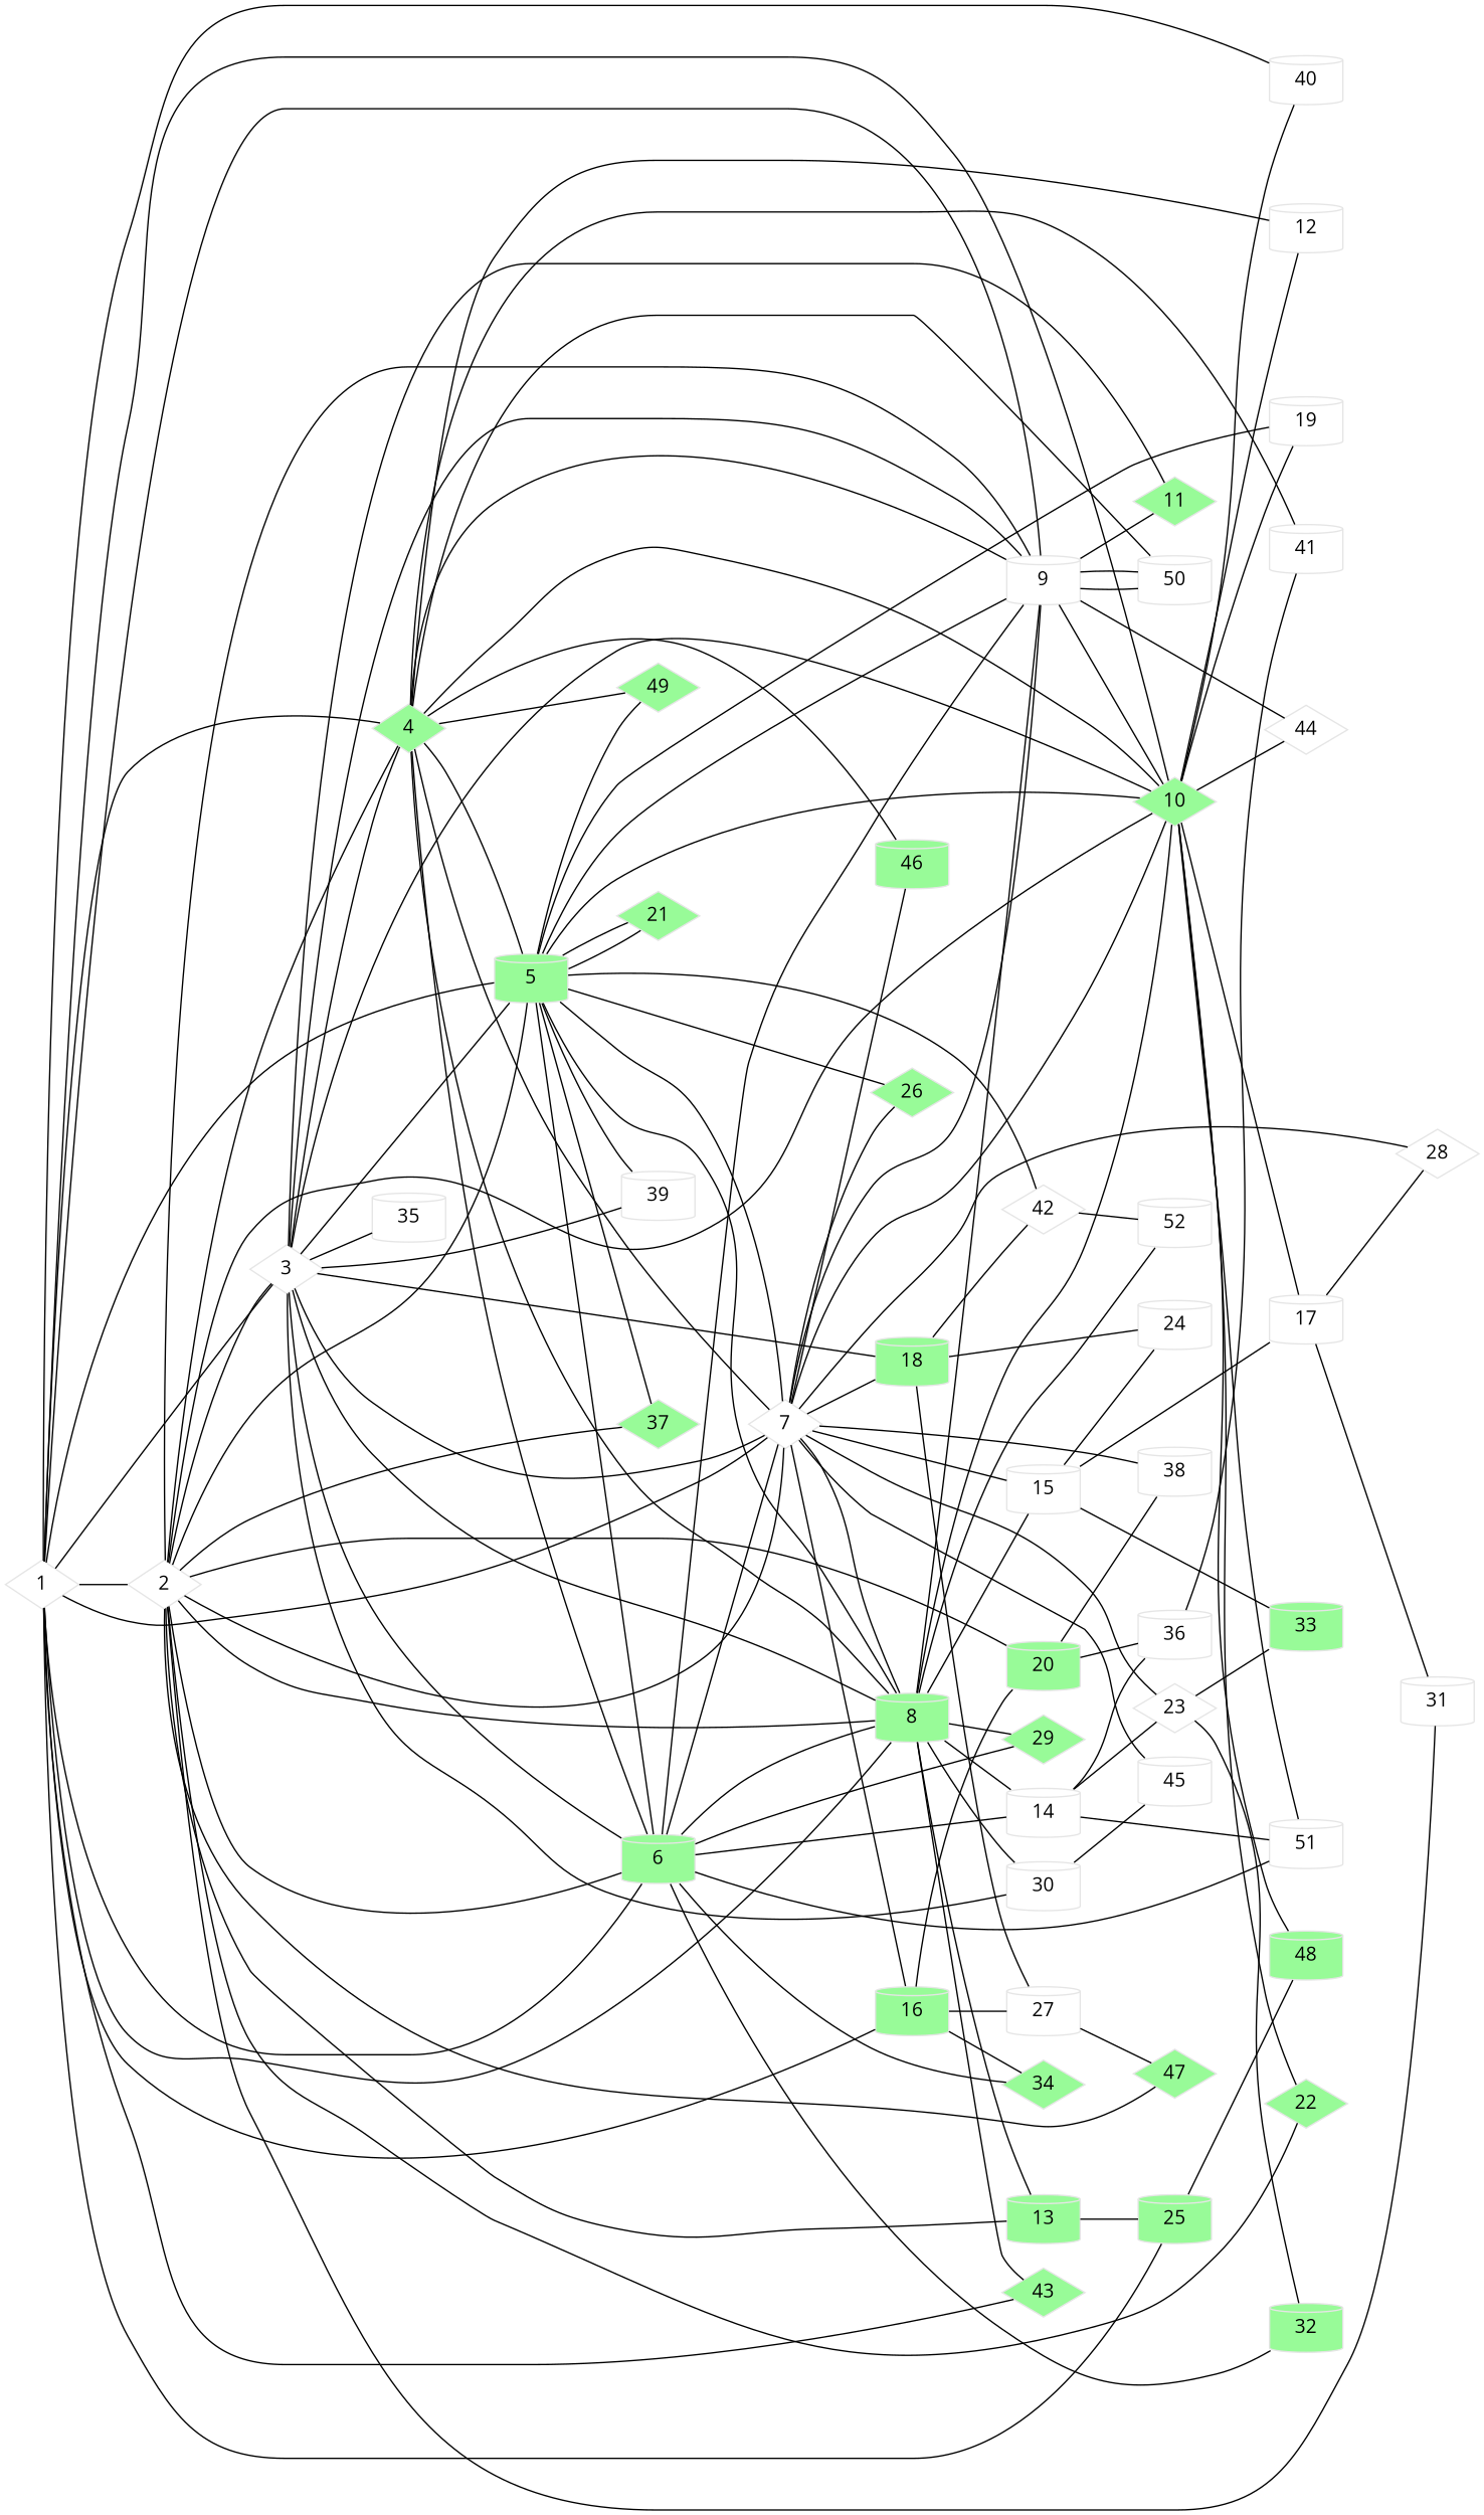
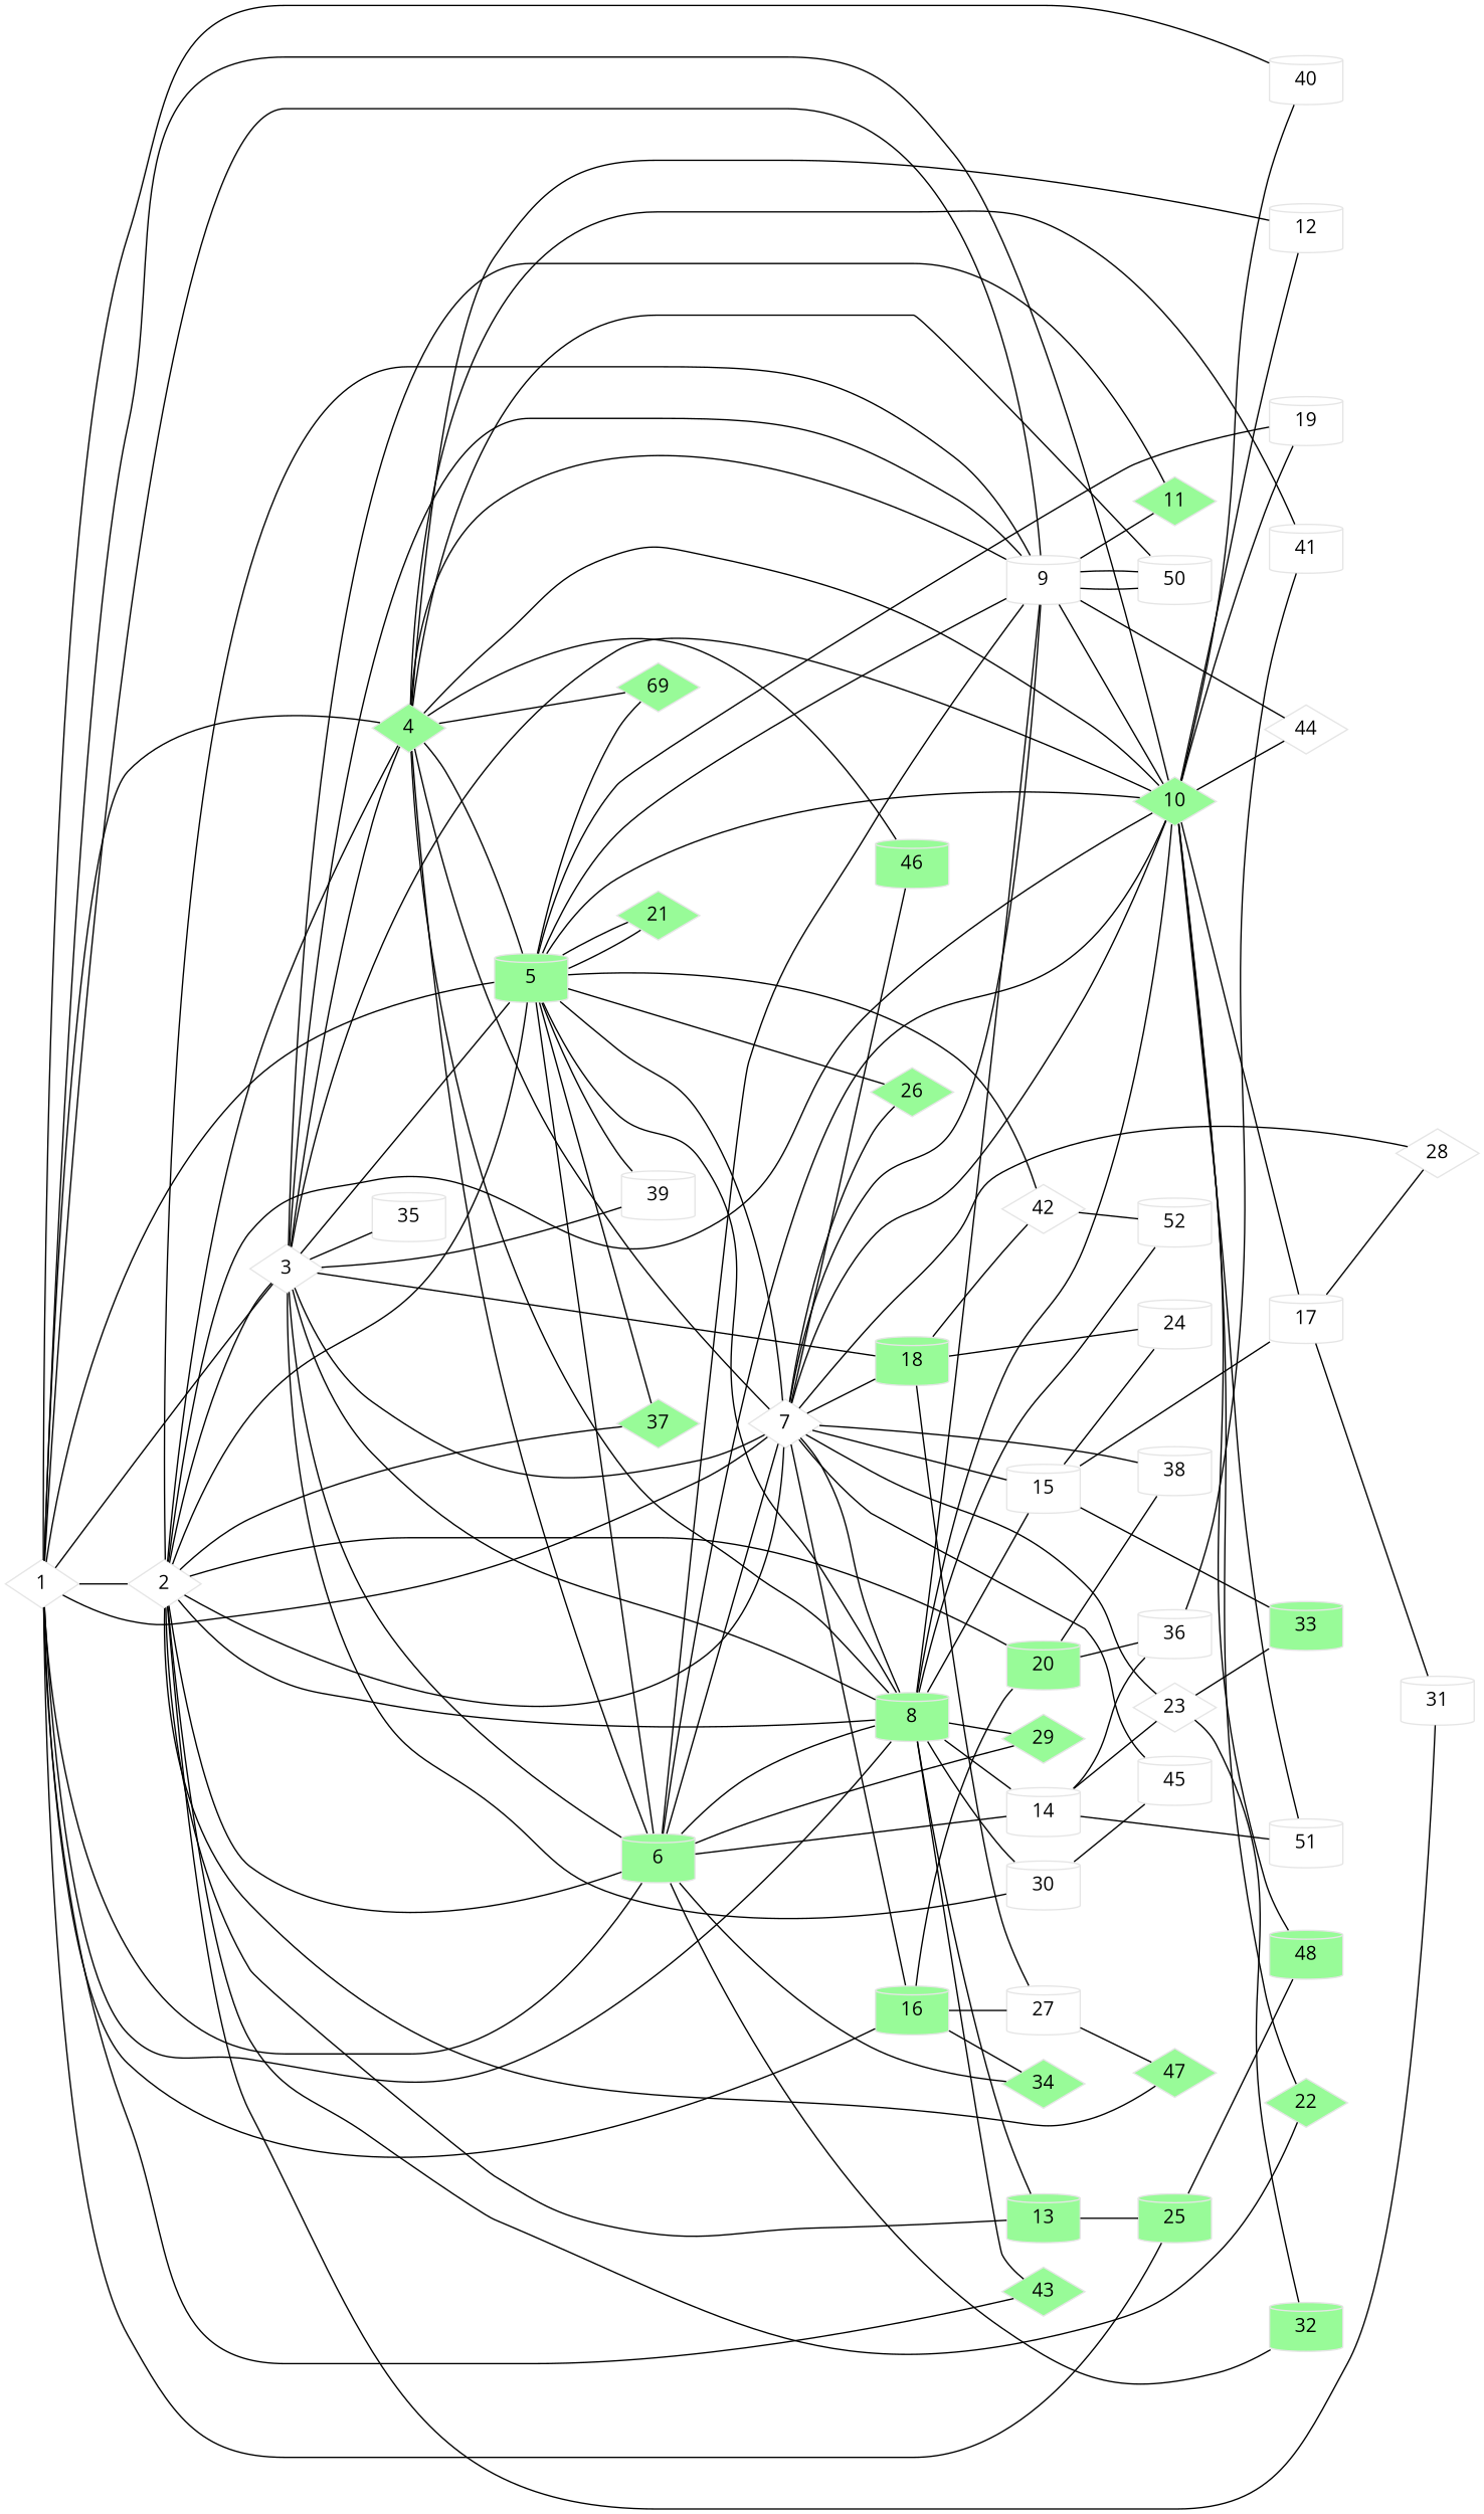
  graph {
    fontname="Open Sans"
    rankdir=LR
    node [color=gray90 fillcolor=white fontname="Open Sans" shape=cylinder style=filled]
    edge [fontname="Open Sans"]
    1 [shape=diamond]
    2 [shape=diamond]
    3 [shape=diamond]
    4 [fillcolor=palegreen shape=diamond]
    5 [fillcolor=palegreen]
    6 [fillcolor=palegreen]
    7 [shape=diamond]
    8 [fillcolor=palegreen]
    9
    10 [fillcolor=palegreen shape=diamond]
    16 [fillcolor=palegreen]
    25 [fillcolor=palegreen]
    40
    43 [fillcolor=palegreen shape=diamond]
    13 [fillcolor=palegreen]
    20 [fillcolor=palegreen]
    22 [fillcolor=palegreen shape=diamond]
    31
    37 [fillcolor=palegreen shape=diamond]
    47 [fillcolor=palegreen shape=diamond]
    11 [fillcolor=palegreen shape=diamond]
    18 [fillcolor=palegreen]
    30
    35
    39
    12
    41
    46 [fillcolor=palegreen]
-   49 [fillcolor=palegreen shape=diamond]
+   49 [fillcolor=palegreen shape=diamond label=69]
    50
    19
    21 [fillcolor=palegreen shape=diamond]
    26 [fillcolor=palegreen shape=diamond]
    42 [shape=diamond]
    14
    29 [fillcolor=palegreen shape=diamond]
    32 [fillcolor=palegreen]
    34 [fillcolor=palegreen shape=diamond]
    15
    23 [shape=diamond]
    28 [shape=diamond]
    38
    45
    52
    44 [shape=diamond]
    17
    48 [fillcolor=palegreen]
    51
    27
    36
    24
    33 [fillcolor=palegreen]
    1 -- 2
    1 -- 3
    1 -- 4
    1 -- 5
    1 -- 6
    1 -- 7
    1 -- 8
    1 -- 9
    1 -- 10
    1 -- 16
    1 -- 25
    1 -- 40
    1 -- 43
    2 -- 3
    2 -- 4
    2 -- 5
    2 -- 6
    2 -- 7
    2 -- 8
    2 -- 9
    2 -- 10
    2 -- 13
    2 -- 20
    2 -- 22
    2 -- 31
    2 -- 37
    2 -- 47
    3 -- 4
    3 -- 5
    3 -- 6
    3 -- 7
    3 -- 8
    3 -- 9
    3 -- 10
    3 -- 11
    3 -- 18
    3 -- 30
    3 -- 35
    3 -- 39
    4 -- 5
    4 -- 6
    4 -- 7
    4 -- 8
    4 -- 9
    4 -- 10
    4 -- 12
    4 -- 41
    4 -- 46
    4 -- 49
    4 -- 50
    5 -- 6
    5 -- 7
    5 -- 8
    5 -- 9
    5 -- 10
    5 -- 37
    5 -- 39
    5 -- 49
    5 -- 19
    5 -- 21
    5 -- 21
    5 -- 26
    5 -- 42
    6 -- 7
    6 -- 8
    6 -- 9
-   6 -- 51
+   6 -- 10
    6 -- 14
    6 -- 29
    6 -- 32
    6 -- 34
    7 -- 8
    7 -- 9
    7 -- 10
    7 -- 16
    7 -- 18
    7 -- 46
    7 -- 26
    7 -- 15
    7 -- 23
    7 -- 28
    7 -- 38
    7 -- 45
    8 -- 9
    8 -- 10
    8 -- 43
    8 -- 13
    8 -- 30
    8 -- 14
    8 -- 29
    8 -- 15
    8 -- 52
    9 -- 10
    9 -- 11
    9 -- 50
    9 -- 50
    9 -- 44
    10 -- 40
    10 -- 22
    10 -- 12
    10 -- 19
    10 -- 44
    10 -- 17
    10 -- 48
    10 -- 51
    16 -- 20
    16 -- 34
    16 -- 27
    25 -- 48
    13 -- 25
    20 -- 38
    20 -- 36
    18 -- 42
    18 -- 27
    18 -- 24
    30 -- 45
    42 -- 52
    14 -- 23
    14 -- 51
    14 -- 36
    15 -- 17
    15 -- 24
    15 -- 33
    23 -- 32
    23 -- 33
    17 -- 31
    17 -- 28
    27 -- 47
    36 -- 41
  }
